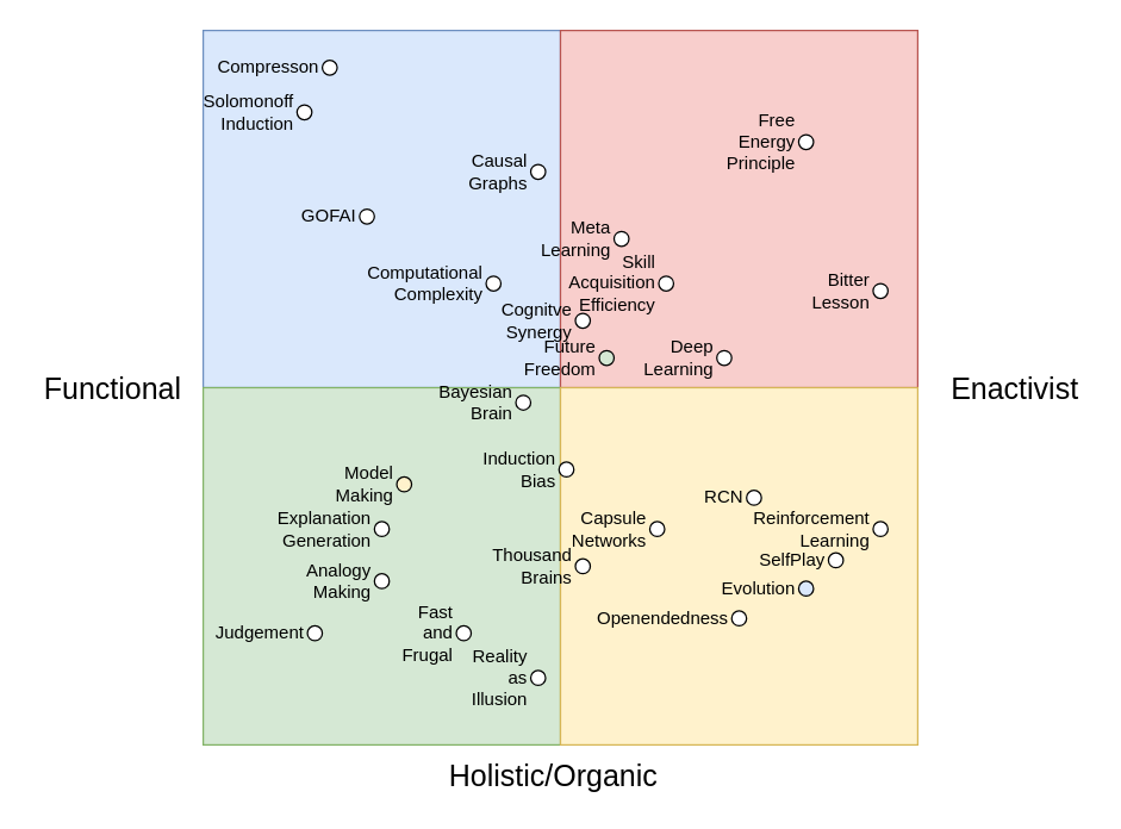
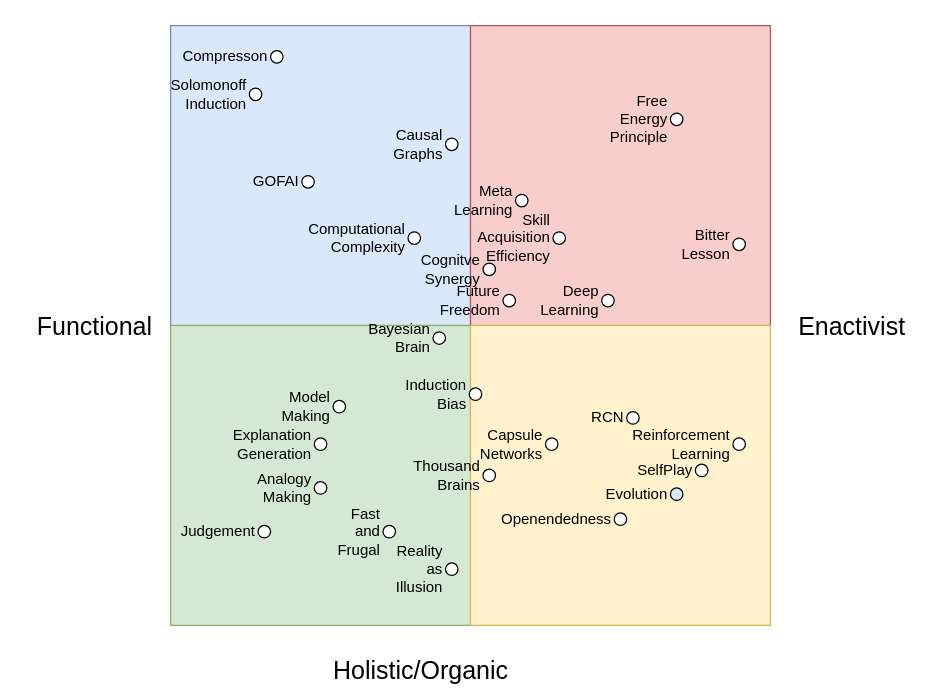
  <mxCell id="0" />
  <mxCell id="1" parent="0" />
  <mxCell id="2" value="" style="whiteSpace=wrap;html=1;aspect=fixed;fillColor=#dae8fc;strokeColor=#6c8ebf;" parent="1" vertex="1"><mxGeometry x="136" y="20" width="240" height="240" as="geometry" /></mxCell>
  <mxCell id="3" value="" style="whiteSpace=wrap;html=1;aspect=fixed;fillColor=#f8cecc;strokeColor=#b85450;" parent="1" vertex="1"><mxGeometry x="376" y="20" width="240" height="240" as="geometry" /></mxCell>
  <mxCell id="4" value="" style="whiteSpace=wrap;html=1;aspect=fixed;fillColor=#d5e8d4;strokeColor=#82b366;" parent="1" vertex="1"><mxGeometry x="136" y="260" width="240" height="240" as="geometry" /></mxCell>
  <mxCell id="5" value="" style="whiteSpace=wrap;html=1;aspect=fixed;fillColor=#fff2cc;strokeColor=#d6b656;" parent="1" vertex="1"><mxGeometry x="376" y="260" width="240" height="240" as="geometry" /></mxCell>
- <mxCell id="6" value="Holistic/Organic" style="text;html=1;align=center;verticalAlign=middle;resizable=0;points=[];autosize=1;fontSize=20;" parent="1" vertex="1"><mxGeometry x="291" y="505" width="160" height="30" as="geometry" /></mxCell>
+ <mxCell id="6" value="Holistic/Organic" style="text;html=1;align=center;verticalAlign=middle;resizable=0;points=[];autosize=1;fontSize=20;" parent="1" vertex="1"><mxGeometry x="256" y="520" width="160" height="30" as="geometry" /></mxCell>
  <mxCell id="7" value="Enactivist" style="text;html=1;align=center;verticalAlign=middle;resizable=0;points=[];autosize=1;fontSize=20;" parent="1" vertex="1"><mxGeometry x="631" y="245" width="100" height="30" as="geometry" /></mxCell>
  <mxCell id="8" value="Functional" style="text;html=1;align=center;verticalAlign=middle;resizable=0;points=[];autosize=1;fontSize=20;" parent="1" vertex="1"><mxGeometry x="20" y="245" width="110" height="30" as="geometry" /></mxCell>
- <mxCell id="9" value="Model Making" style="ellipse;whiteSpace=wrap;html=1;aspect=fixed;fontSize=12;labelPosition=left;verticalLabelPosition=middle;align=right;verticalAlign=middle;fillColor=#fff2cc;" parent="1" vertex="1"><mxGeometry x="266" y="320" width="10" height="10" as="geometry" /></mxCell>
+ <mxCell id="9" value="Model Making" style="ellipse;whiteSpace=wrap;html=1;aspect=fixed;fontSize=12;labelPosition=left;verticalLabelPosition=middle;align=right;verticalAlign=middle;" parent="1" vertex="1"><mxGeometry x="266" y="320" width="10" height="10" as="geometry" /></mxCell>
  <mxCell id="10" value="Thousand&lt;br&gt;Brains" style="ellipse;whiteSpace=wrap;html=1;aspect=fixed;fontSize=12;labelPosition=left;verticalLabelPosition=middle;align=right;verticalAlign=middle;" parent="1" vertex="1"><mxGeometry x="386" y="375" width="10" height="10" as="geometry" /></mxCell>
  <mxCell id="11" value="GOFAI" style="ellipse;whiteSpace=wrap;html=1;aspect=fixed;fontSize=12;labelPosition=left;verticalLabelPosition=middle;align=right;verticalAlign=middle;" parent="1" vertex="1"><mxGeometry x="241" y="140" width="10" height="10" as="geometry" /></mxCell>
  <mxCell id="12" value="Deep Learning" style="ellipse;whiteSpace=wrap;html=1;aspect=fixed;fontSize=12;labelPosition=left;verticalLabelPosition=middle;align=right;verticalAlign=middle;" parent="1" vertex="1"><mxGeometry x="481" y="235" width="10" height="10" as="geometry" /></mxCell>
  <mxCell id="13" value="Capsule&lt;br&gt;Networks" style="ellipse;whiteSpace=wrap;html=1;aspect=fixed;fontSize=12;labelPosition=left;verticalLabelPosition=middle;align=right;verticalAlign=middle;" parent="1" vertex="1"><mxGeometry x="436" y="350" width="10" height="10" as="geometry" /></mxCell>
  <mxCell id="14" value="Meta Learning" style="ellipse;whiteSpace=wrap;html=1;aspect=fixed;fontSize=12;labelPosition=left;verticalLabelPosition=middle;align=right;verticalAlign=middle;" parent="1" vertex="1"><mxGeometry x="412" y="155" width="10" height="10" as="geometry" /></mxCell>
  <mxCell id="15" value="Openendedness" style="ellipse;whiteSpace=wrap;html=1;aspect=fixed;fontSize=12;labelPosition=left;verticalLabelPosition=middle;align=right;verticalAlign=middle;" parent="1" vertex="1"><mxGeometry x="491" y="410" width="10" height="10" as="geometry" /></mxCell>
  <mxCell id="16" value="Analogy&lt;br&gt;Making" style="ellipse;whiteSpace=wrap;html=1;aspect=fixed;fontSize=12;labelPosition=left;verticalLabelPosition=middle;align=right;verticalAlign=middle;" parent="1" vertex="1"><mxGeometry x="251" y="385" width="10" height="10" as="geometry" /></mxCell>
  <mxCell id="17" value="Reality as Illusion" style="ellipse;whiteSpace=wrap;html=1;aspect=fixed;fontSize=12;labelPosition=left;verticalLabelPosition=middle;align=right;verticalAlign=middle;" parent="1" vertex="1"><mxGeometry x="356" y="450" width="10" height="10" as="geometry" /></mxCell>
  <mxCell id="18" value="Compresson" style="ellipse;whiteSpace=wrap;html=1;aspect=fixed;fontSize=12;labelPosition=left;verticalLabelPosition=middle;align=right;verticalAlign=middle;" parent="1" vertex="1"><mxGeometry x="216" y="40" width="10" height="10" as="geometry" /></mxCell>
  <mxCell id="19" value="Cognitve Synergy" style="ellipse;whiteSpace=wrap;html=1;aspect=fixed;fontSize=12;labelPosition=left;verticalLabelPosition=middle;align=right;verticalAlign=middle;" parent="1" vertex="1"><mxGeometry x="386" y="210" width="10" height="10" as="geometry" /></mxCell>
  <mxCell id="20" value="Causal Graphs" style="ellipse;whiteSpace=wrap;html=1;aspect=fixed;fontSize=12;labelPosition=left;verticalLabelPosition=middle;align=right;verticalAlign=middle;" parent="1" vertex="1"><mxGeometry x="356" y="110" width="10" height="10" as="geometry" /></mxCell>
  <mxCell id="21" value="Bitter Lesson" style="ellipse;whiteSpace=wrap;html=1;aspect=fixed;fontSize=12;labelPosition=left;verticalLabelPosition=middle;align=right;verticalAlign=middle;" parent="1" vertex="1"><mxGeometry x="586" y="190" width="10" height="10" as="geometry" /></mxCell>
  <mxCell id="22" value="Reinforcement Learning" style="ellipse;whiteSpace=wrap;html=1;aspect=fixed;fontSize=12;labelPosition=left;verticalLabelPosition=middle;align=right;verticalAlign=middle;" parent="1" vertex="1"><mxGeometry x="586" y="350" width="10" height="10" as="geometry" /></mxCell>
  <mxCell id="23" value="Induction Bias" style="ellipse;whiteSpace=wrap;html=1;aspect=fixed;fontSize=12;labelPosition=left;verticalLabelPosition=middle;align=right;verticalAlign=middle;" parent="1" vertex="1"><mxGeometry x="375" y="310" width="10" height="10" as="geometry" /></mxCell>
  <mxCell id="24" value="Judgement" style="ellipse;whiteSpace=wrap;html=1;aspect=fixed;fontSize=12;labelPosition=left;verticalLabelPosition=middle;align=right;verticalAlign=middle;" parent="1" vertex="1"><mxGeometry x="206" y="420" width="10" height="10" as="geometry" /></mxCell>
  <mxCell id="25" value="Bayesian&lt;br&gt;Brain" style="ellipse;whiteSpace=wrap;html=1;aspect=fixed;fontSize=12;labelPosition=left;verticalLabelPosition=middle;align=right;verticalAlign=middle;" parent="1" vertex="1"><mxGeometry x="346" y="265" width="10" height="10" as="geometry" /></mxCell>
  <mxCell id="26" value="Skill Acquisition Efficiency" style="ellipse;whiteSpace=wrap;html=1;aspect=fixed;fontSize=12;labelPosition=left;verticalLabelPosition=middle;align=right;verticalAlign=middle;" parent="1" vertex="1"><mxGeometry x="442" y="185" width="10" height="10" as="geometry" /></mxCell>
  <mxCell id="27" value="RCN" style="ellipse;whiteSpace=wrap;html=1;aspect=fixed;fontSize=12;labelPosition=left;verticalLabelPosition=middle;align=right;verticalAlign=middle;" parent="1" vertex="1"><mxGeometry x="501" y="329" width="10" height="10" as="geometry" /></mxCell>
  <mxCell id="28" value="Evolution" style="ellipse;whiteSpace=wrap;html=1;aspect=fixed;fontSize=12;labelPosition=left;verticalLabelPosition=middle;align=right;verticalAlign=middle;fillColor=#dae8fc;" parent="1" vertex="1"><mxGeometry x="536" y="390" width="10" height="10" as="geometry" /></mxCell>
  <mxCell id="29" value="Free Energy Principle" style="ellipse;whiteSpace=wrap;html=1;aspect=fixed;fontSize=12;labelPosition=left;verticalLabelPosition=middle;align=right;verticalAlign=middle;" parent="1" vertex="1"><mxGeometry x="536" y="90" width="10" height="10" as="geometry" /></mxCell>
  <mxCell id="30" value="Computational Complexity" style="ellipse;whiteSpace=wrap;html=1;aspect=fixed;fontSize=12;labelPosition=left;verticalLabelPosition=middle;align=right;verticalAlign=middle;" parent="1" vertex="1"><mxGeometry x="326" y="185" width="10" height="10" as="geometry" /></mxCell>
  <mxCell id="31" value="Explanation&lt;br&gt;Generation" style="ellipse;whiteSpace=wrap;html=1;aspect=fixed;fontSize=12;labelPosition=left;verticalLabelPosition=middle;align=right;verticalAlign=middle;" vertex="1" parent="1"><mxGeometry x="251" y="350" width="10" height="10" as="geometry" /></mxCell>
  <mxCell id="32" value="SelfPlay" style="ellipse;whiteSpace=wrap;html=1;aspect=fixed;fontSize=12;labelPosition=left;verticalLabelPosition=middle;align=right;verticalAlign=middle;" vertex="1" parent="1"><mxGeometry x="556" y="371" width="10" height="10" as="geometry" /></mxCell>
  <mxCell id="33" value="Fast and Frugal" style="ellipse;whiteSpace=wrap;html=1;aspect=fixed;fontSize=12;labelPosition=left;verticalLabelPosition=middle;align=right;verticalAlign=middle;" vertex="1" parent="1"><mxGeometry x="306" y="420" width="10" height="10" as="geometry" /></mxCell>
- <mxCell id="34" value="Future Freedom" style="ellipse;whiteSpace=wrap;html=1;aspect=fixed;fontSize=12;labelPosition=left;verticalLabelPosition=middle;align=right;verticalAlign=middle;fillColor=#d5e8d4;" vertex="1" parent="1"><mxGeometry x="402" y="235" width="10" height="10" as="geometry" /></mxCell>
+ <mxCell id="34" value="Future Freedom" style="ellipse;whiteSpace=wrap;html=1;aspect=fixed;fontSize=12;labelPosition=left;verticalLabelPosition=middle;align=right;verticalAlign=middle;" vertex="1" parent="1"><mxGeometry x="402" y="235" width="10" height="10" as="geometry" /></mxCell>
  <mxCell id="35" value="Solomonoff Induction" style="ellipse;whiteSpace=wrap;html=1;aspect=fixed;fontSize=12;labelPosition=left;verticalLabelPosition=middle;align=right;verticalAlign=middle;direction=west;" vertex="1" parent="1"><mxGeometry x="199" y="70" width="10" height="10" as="geometry" /></mxCell>
